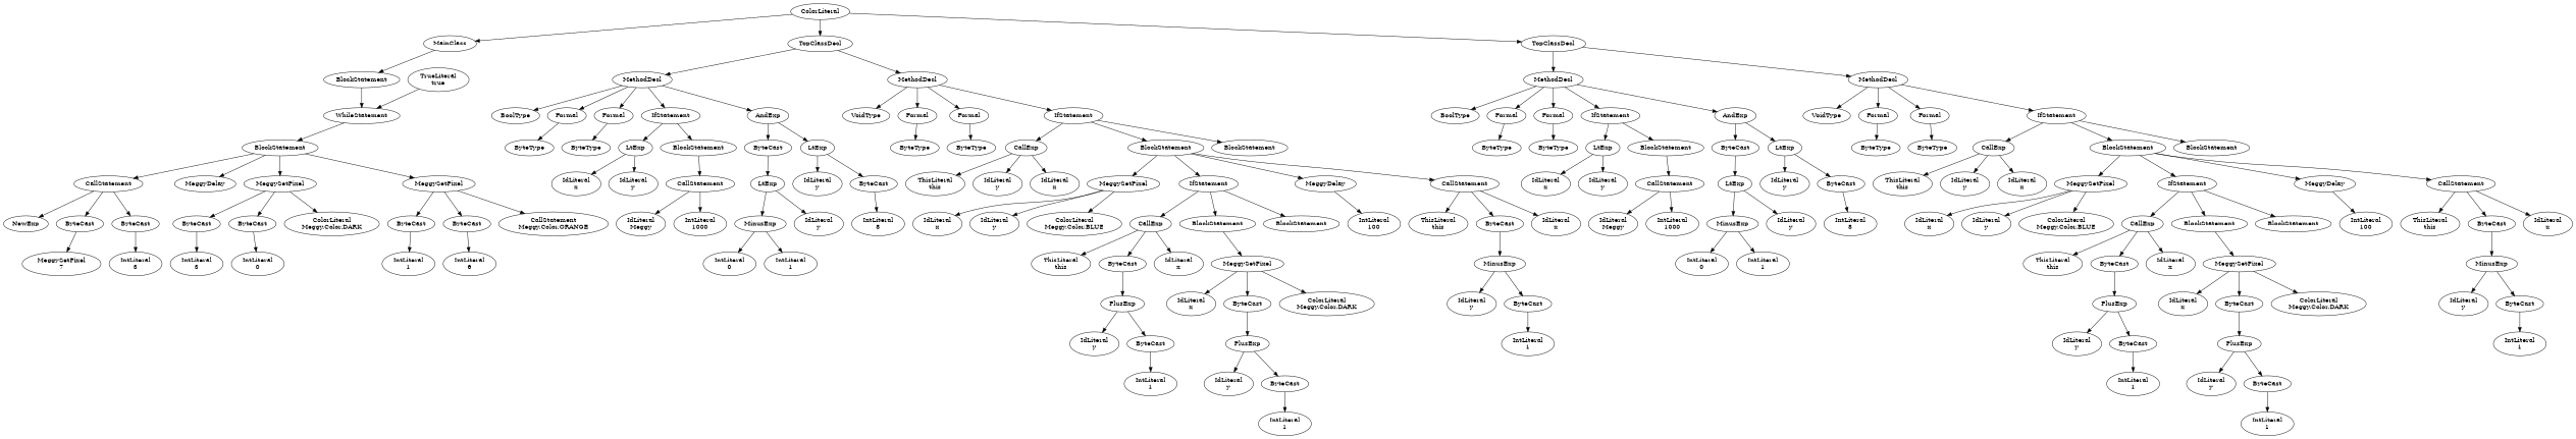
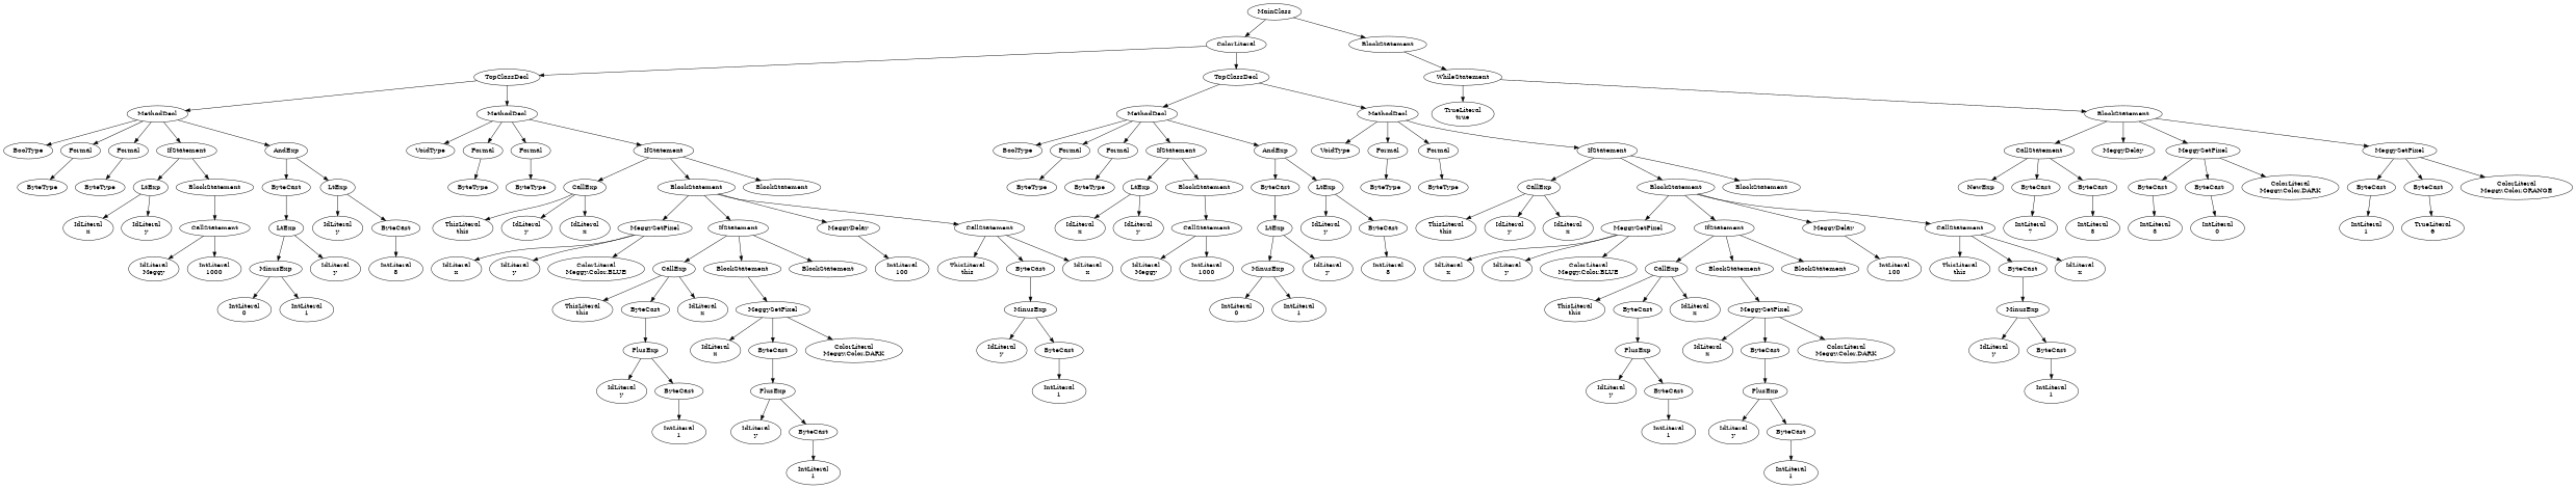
  digraph {
    n1 [label=ColorLiteral]
    n2 [label=MainClass]
    n3 [label=TopClassDecl]
    n4 [label=TopClassDecl]
    n5 [label=BlockStatement]
    n6 [label=MethodDecl]
    n7 [label=MethodDecl]
    n8 [label=MethodDecl]
    n9 [label=MethodDecl]
    n10 [label=WhileStatement]
    n11 [label="TrueLiteral\ntrue"]
    n12 [label=BlockStatement]
    n13 [label=CallStatement]
    n14 [label=MeggyDelay]
    n15 [label=MeggySetPixel]
    n16 [label=MeggySetPixel]
    n17 [label=NewExp]
    n18 [label=ByteCast]
    n19 [label=ByteCast]
    n20 [label=ByteCast]
    n21 [label=ByteCast]
    n22 [label="ColorLiteral\nMeggy.Color.DARK"]
    n23 [label=ByteCast]
    n24 [label=ByteCast]
-   n25 [label="CallStatement\nMeggy.Color.ORANGE"]
-   n26 [label="MeggySetPixel\n7"]
+   n25 [label="ColorLiteral\nMeggy.Color.ORANGE"]
+   n26 [label="IntLiteral\n7"]
    n27 [label="IntLiteral\n3"]
    n28 [label="IntLiteral\n3"]
    n29 [label="IntLiteral\n0"]
    n30 [label="IntLiteral\n1"]
-   n31 [label="IntLiteral\n6"]
+   n31 [label="TrueLiteral\n6"]
    n32 [label=BoolType]
    n33 [label=Formal]
    n34 [label=Formal]
    n35 [label=IfStatement]
    n36 [label=AndExp]
    n37 [label=VoidType]
    n38 [label=Formal]
    n39 [label=Formal]
    n40 [label=IfStatement]
    n41 [label=ByteType]
    n42 [label=ByteType]
    n43 [label=LtExp]
    n44 [label=BlockStatement]
    n45 [label=ByteCast]
    n46 [label=LtExp]
    n47 [label="IdLiteral\nx"]
    n48 [label="IdLiteral\ny"]
    n49 [label=CallStatement]
    n50 [label="IdLiteral\nMeggy"]
    n51 [label="IntLiteral\n1000"]
    n52 [label=LtExp]
    n53 [label="IdLiteral\ny"]
    n54 [label=ByteCast]
    n55 [label=MinusExp]
    n56 [label="IdLiteral\ny"]
    n57 [label="IntLiteral\n0"]
    n58 [label="IntLiteral\n1"]
    n59 [label="IntLiteral\n8"]
    n60 [label=ByteType]
    n61 [label=ByteType]
    n62 [label=CallExp]
    n63 [label=BlockStatement]
    n64 [label=BlockStatement]
    n65 [label="ThisLiteral\nthis"]
    n66 [label="IdLiteral\ny"]
    n67 [label="IdLiteral\nx"]
    n68 [label=MeggySetPixel]
    n69 [label=IfStatement]
    n70 [label=MeggyDelay]
    n71 [label=CallStatement]
    n72 [label="IdLiteral\nx"]
    n73 [label="IdLiteral\ny"]
    n74 [label="ColorLiteral\nMeggy.Color.BLUE"]
    n75 [label=CallExp]
    n76 [label=BlockStatement]
    n77 [label=BlockStatement]
    n78 [label="IntLiteral\n100"]
    n79 [label="ThisLiteral\nthis"]
    n80 [label=ByteCast]
    n81 [label="IdLiteral\nx"]
    n82 [label="ThisLiteral\nthis"]
    n83 [label=ByteCast]
    n84 [label="IdLiteral\nx"]
    n85 [label=MeggySetPixel]
    n86 [label=PlusExp]
    n87 [label="IdLiteral\ny"]
    n88 [label=ByteCast]
    n89 [label="IntLiteral\n1"]
    n90 [label="IdLiteral\nx"]
    n91 [label=ByteCast]
    n92 [label="ColorLiteral\nMeggy.Color.DARK"]
    n93 [label=PlusExp]
    n94 [label="IdLiteral\ny"]
    n95 [label=ByteCast]
    n96 [label="IntLiteral\n1"]
    n97 [label=MinusExp]
    n98 [label="IdLiteral\ny"]
    n99 [label=ByteCast]
    n100 [label="IntLiteral\n1"]
    n101 [label=BoolType]
    n102 [label=Formal]
    n103 [label=Formal]
    n104 [label=IfStatement]
    n105 [label=AndExp]
    n106 [label=VoidType]
    n107 [label=Formal]
    n108 [label=Formal]
    n109 [label=IfStatement]
    n110 [label=ByteType]
    n111 [label=ByteType]
    n112 [label=LtExp]
    n113 [label=BlockStatement]
    n114 [label=ByteCast]
    n115 [label=LtExp]
    n116 [label="IdLiteral\nx"]
    n117 [label="IdLiteral\ny"]
    n118 [label=CallStatement]
    n119 [label="IdLiteral\nMeggy"]
    n120 [label="IntLiteral\n1000"]
    n121 [label=LtExp]
    n122 [label="IdLiteral\ny"]
    n123 [label=ByteCast]
    n124 [label=MinusExp]
    n125 [label="IdLiteral\ny"]
    n126 [label="IntLiteral\n0"]
    n127 [label="IntLiteral\n1"]
    n128 [label="IntLiteral\n8"]
    n129 [label=ByteType]
    n130 [label=ByteType]
    n131 [label=CallExp]
    n132 [label=BlockStatement]
    n133 [label=BlockStatement]
    n134 [label="ThisLiteral\nthis"]
    n135 [label="IdLiteral\ny"]
    n136 [label="IdLiteral\nx"]
    n137 [label=MeggySetPixel]
    n138 [label=IfStatement]
    n139 [label=MeggyDelay]
    n140 [label=CallStatement]
    n141 [label="IdLiteral\nx"]
    n142 [label="IdLiteral\ny"]
    n143 [label="ColorLiteral\nMeggy.Color.BLUE"]
    n144 [label=CallExp]
    n145 [label=BlockStatement]
    n146 [label=BlockStatement]
    n147 [label="IntLiteral\n100"]
    n148 [label="ThisLiteral\nthis"]
    n149 [label=ByteCast]
    n150 [label="IdLiteral\nx"]
    n151 [label="ThisLiteral\nthis"]
    n152 [label=ByteCast]
    n153 [label="IdLiteral\nx"]
    n154 [label=MeggySetPixel]
    n155 [label=PlusExp]
    n156 [label="IdLiteral\ny"]
    n157 [label=ByteCast]
    n158 [label="IntLiteral\n1"]
    n159 [label="IdLiteral\nx"]
    n160 [label=ByteCast]
    n161 [label="ColorLiteral\nMeggy.Color.DARK"]
    n162 [label=PlusExp]
    n163 [label="IdLiteral\ny"]
    n164 [label=ByteCast]
    n165 [label="IntLiteral\n1"]
    n166 [label=MinusExp]
    n167 [label="IdLiteral\ny"]
    n168 [label=ByteCast]
    n169 [label="IntLiteral\n1"]
-   n1 -> n2
+   n2 -> n1
    n1 -> n3
    n1 -> n4
    n2 -> n5
    n3 -> n6
    n3 -> n7
    n4 -> n8
    n4 -> n9
    n5 -> n10
    n6 -> n32
    n6 -> n33
    n6 -> n34
    n6 -> n35
    n6 -> n36
    n7 -> n37
    n7 -> n38
    n7 -> n39
    n7 -> n40
    n8 -> n101
    n8 -> n102
    n8 -> n103
    n8 -> n104
    n8 -> n105
    n9 -> n106
    n9 -> n107
    n9 -> n108
    n9 -> n109
-   n11 -> n10
+   n10 -> n11
    n10 -> n12
    n12 -> n13
    n12 -> n14
    n12 -> n15
    n12 -> n16
    n13 -> n17
    n13 -> n18
    n13 -> n19
    n15 -> n20
    n15 -> n21
    n15 -> n22
    n16 -> n23
    n16 -> n24
    n16 -> n25
    n18 -> n26
    n19 -> n27
    n20 -> n28
    n21 -> n29
    n23 -> n30
    n24 -> n31
    n33 -> n41
    n34 -> n42
    n35 -> n43
    n35 -> n44
    n36 -> n45
    n36 -> n46
    n38 -> n60
    n39 -> n61
    n40 -> n62
    n40 -> n63
    n40 -> n64
    n43 -> n47
    n43 -> n48
    n44 -> n49
    n45 -> n52
    n46 -> n53
    n46 -> n54
    n49 -> n50
    n49 -> n51
    n52 -> n55
    n52 -> n56
    n54 -> n59
    n55 -> n57
    n55 -> n58
    n62 -> n65
    n62 -> n66
    n62 -> n67
    n63 -> n68
    n63 -> n69
    n63 -> n70
    n63 -> n71
    n68 -> n72
    n68 -> n73
    n68 -> n74
    n69 -> n75
    n69 -> n76
    n69 -> n77
    n70 -> n78
    n71 -> n79
    n71 -> n80
    n71 -> n81
    n75 -> n82
    n75 -> n83
    n75 -> n84
    n76 -> n85
    n80 -> n97
    n83 -> n86
    n85 -> n90
    n85 -> n91
    n85 -> n92
    n86 -> n87
    n86 -> n88
    n88 -> n89
    n91 -> n93
    n93 -> n94
    n93 -> n95
    n95 -> n96
    n97 -> n98
    n97 -> n99
    n99 -> n100
    n102 -> n110
    n103 -> n111
    n104 -> n112
    n104 -> n113
    n105 -> n114
    n105 -> n115
    n107 -> n129
    n108 -> n130
    n109 -> n131
    n109 -> n132
    n109 -> n133
    n112 -> n116
    n112 -> n117
    n113 -> n118
    n114 -> n121
    n115 -> n122
    n115 -> n123
    n118 -> n119
    n118 -> n120
    n121 -> n124
    n121 -> n125
    n123 -> n128
    n124 -> n126
    n124 -> n127
    n131 -> n134
    n131 -> n135
    n131 -> n136
    n132 -> n137
    n132 -> n138
    n132 -> n139
    n132 -> n140
    n137 -> n141
    n137 -> n142
    n137 -> n143
    n138 -> n144
    n138 -> n145
    n138 -> n146
    n139 -> n147
    n140 -> n148
    n140 -> n149
    n140 -> n150
    n144 -> n151
    n144 -> n152
    n144 -> n153
    n145 -> n154
    n149 -> n166
    n152 -> n155
    n154 -> n159
    n154 -> n160
    n154 -> n161
    n155 -> n156
    n155 -> n157
    n157 -> n158
    n160 -> n162
    n162 -> n163
    n162 -> n164
    n164 -> n165
    n166 -> n167
    n166 -> n168
    n168 -> n169
  }
